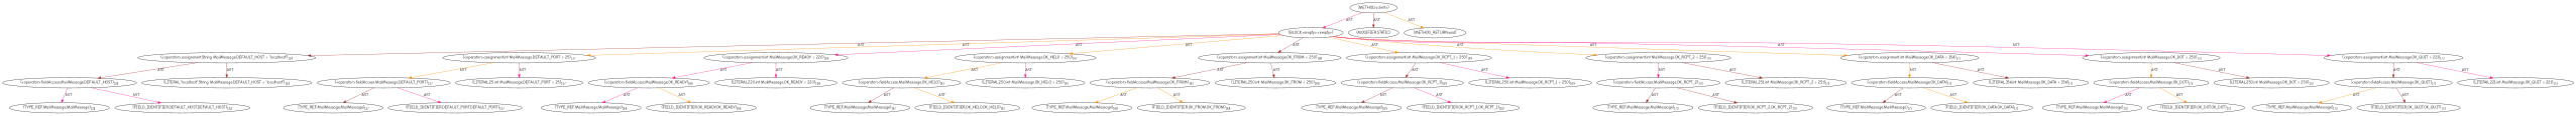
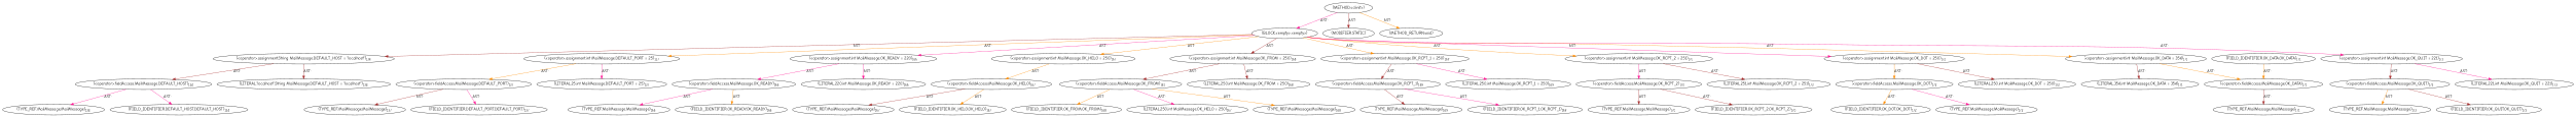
  digraph {
    fontname="Comic Neue"
    node [fontname="Comic Neue"]
    edge [color=brown fontname="Comic Neue"]
    n1 [label=<(METHOD,&lt;clinit&gt;)>]
    n2 [label=<(BLOCK,&lt;empty&gt;,&lt;empty&gt;)>]
    n3 [label=<(MODIFIER,STATIC)>]
    n4 [label=<(METHOD_RETURN,void)>]
    n5 [label=<(&lt;operator&gt;.assignment,String MailMessage.DEFAULT_HOST = &quot;localhost&quot;)<SUB>134</SUB>>]
    n6 [label=<(&lt;operator&gt;.assignment,int MailMessage.DEFAULT_PORT = 25)<SUB>137</SUB>>]
    n7 [label=<(&lt;operator&gt;.assignment,int MailMessage.OK_READY = 220)<SUB>166</SUB>>]
    n8 [label=<(&lt;operator&gt;.assignment,int MailMessage.OK_HELO = 250)<SUB>167</SUB>>]
    n9 [label=<(&lt;operator&gt;.assignment,int MailMessage.OK_FROM = 250)<SUB>168</SUB>>]
    n10 [label=<(&lt;operator&gt;.assignment,int MailMessage.OK_RCPT_1 = 250)<SUB>169</SUB>>]
    n11 [label=<(&lt;operator&gt;.assignment,int MailMessage.OK_RCPT_2 = 251)<SUB>170</SUB>>]
    n12 [label=<(&lt;operator&gt;.assignment,int MailMessage.OK_DATA = 354)<SUB>171</SUB>>]
    n13 [label=<(&lt;operator&gt;.assignment,int MailMessage.OK_DOT = 250)<SUB>172</SUB>>]
    n14 [label=<(&lt;operator&gt;.assignment,int MailMessage.OK_QUIT = 221)<SUB>173</SUB>>]
    n15 [label=<(&lt;operator&gt;.fieldAccess,MailMessage.DEFAULT_HOST)<SUB>134</SUB>>]
    n16 [label=<(LITERAL,&quot;localhost&quot;,String MailMessage.DEFAULT_HOST = &quot;localhost&quot;)<SUB>134</SUB>>]
    n17 [label=<(&lt;operator&gt;.fieldAccess,MailMessage.DEFAULT_PORT)<SUB>137</SUB>>]
    n18 [label=<(LITERAL,25,int MailMessage.DEFAULT_PORT = 25)<SUB>137</SUB>>]
    n19 [label=<(&lt;operator&gt;.fieldAccess,MailMessage.OK_READY)<SUB>166</SUB>>]
    n20 [label=<(LITERAL,220,int MailMessage.OK_READY = 220)<SUB>166</SUB>>]
    n21 [label=<(&lt;operator&gt;.fieldAccess,MailMessage.OK_HELO)<SUB>167</SUB>>]
    n22 [label=<(LITERAL,250,int MailMessage.OK_HELO = 250)<SUB>167</SUB>>]
    n23 [label=<(&lt;operator&gt;.fieldAccess,MailMessage.OK_FROM)<SUB>161</SUB>>]
    n24 [label=<(LITERAL,250,int MailMessage.OK_FROM = 250)<SUB>168</SUB>>]
    n25 [label=<(&lt;operator&gt;.fieldAccess,MailMessage.OK_RCPT_1)<SUB>169</SUB>>]
    n26 [label=<(LITERAL,250,int MailMessage.OK_RCPT_1 = 250)<SUB>169</SUB>>]
    n27 [label=<(&lt;operator&gt;.fieldAccess,MailMessage.OK_RCPT_2)<SUB>170</SUB>>]
    n28 [label=<(LITERAL,251,int MailMessage.OK_RCPT_2 = 251)<SUB>173</SUB>>]
    n29 [label=<(&lt;operator&gt;.fieldAccess,MailMessage.OK_DATA)<SUB>171</SUB>>]
    n30 [label=<(LITERAL,354,int MailMessage.OK_DATA = 354)<SUB>171</SUB>>]
    n31 [label=<(&lt;operator&gt;.fieldAccess,MailMessage.OK_DOT)<SUB>172</SUB>>]
    n32 [label=<(LITERAL,250,int MailMessage.OK_DOT = 250)<SUB>172</SUB>>]
    n33 [label=<(&lt;operator&gt;.fieldAccess,MailMessage.OK_QUIT)<SUB>173</SUB>>]
    n34 [label=<(LITERAL,221,int MailMessage.OK_QUIT = 221)<SUB>173</SUB>>]
    n35 [label=<(TYPE_REF,MailMessage,MailMessage)<SUB>134</SUB>>]
    n36 [label=<(FIELD_IDENTIFIER,DEFAULT_HOST,DEFAULT_HOST)<SUB>134</SUB>>]
    n37 [label=<(TYPE_REF,MailMessage,MailMessage)<SUB>137</SUB>>]
    n38 [label=<(FIELD_IDENTIFIER,DEFAULT_PORT,DEFAULT_PORT)<SUB>137</SUB>>]
    n39 [label=<(TYPE_REF,MailMessage,MailMessage)<SUB>166</SUB>>]
    n40 [label=<(FIELD_IDENTIFIER,OK_READY,OK_READY)<SUB>166</SUB>>]
    n41 [label=<(TYPE_REF,MailMessage,MailMessage)<SUB>167</SUB>>]
    n42 [label=<(FIELD_IDENTIFIER,OK_HELO,OK_HELO)<SUB>167</SUB>>]
    n43 [label=<(TYPE_REF,MailMessage,MailMessage)<SUB>168</SUB>>]
    n44 [label=<(FIELD_IDENTIFIER,OK_FROM,OK_FROM)<SUB>168</SUB>>]
    n45 [label=<(TYPE_REF,MailMessage,MailMessage)<SUB>169</SUB>>]
    n46 [label=<(FIELD_IDENTIFIER,OK_RCPT_1,OK_RCPT_1)<SUB>169</SUB>>]
    n47 [label=<(TYPE_REF,MailMessage,MailMessage)<SUB>170</SUB>>]
    n48 [label=<(FIELD_IDENTIFIER,OK_RCPT_2,OK_RCPT_2)<SUB>170</SUB>>]
    n49 [label=<(TYPE_REF,MailMessage,MailMessage)<SUB>171</SUB>>]
    n50 [label=<(FIELD_IDENTIFIER,OK_DATA,OK_DATA)<SUB>171</SUB>>]
    n51 [label=<(TYPE_REF,MailMessage,MailMessage)<SUB>172</SUB>>]
    n52 [label=<(FIELD_IDENTIFIER,OK_DOT,OK_DOT)<SUB>172</SUB>>]
    n53 [label=<(TYPE_REF,MailMessage,MailMessage)<SUB>173</SUB>>]
    n54 [label=<(FIELD_IDENTIFIER,OK_QUIT,OK_QUIT)<SUB>173</SUB>>]
    n1 -> n2 [color=deeppink label="AST: "]
    n1 -> n3 [label="AST: "]
    n1 -> n4 [color=darkorange label="AST: "]
    n2 -> n5 [label="AST: "]
    n2 -> n6 [color=darkorange label="AST: "]
    n2 -> n7 [color=deeppink label="AST: "]
    n2 -> n8 [color=darkorange label="AST: "]
    n2 -> n9 [label="AST: "]
    n2 -> n10 [color=darkorange label="AST: "]
    n2 -> n11 [color=darkorange label="AST: "]
    n2 -> n12 [color=darkorange label="AST: "]
    n2 -> n13 [color=deeppink label="AST: "]
    n2 -> n14 [color=deeppink label="AST: "]
    n5 -> n15 [label="AST: "]
    n5 -> n16 [label="AST: "]
    n6 -> n17 [color=darkorange label="AST: "]
    n6 -> n18 [color=deeppink label="AST: "]
    n7 -> n19 [color=deeppink label="AST: "]
    n7 -> n20 [color=deeppink label="AST: "]
    n8 -> n21 [color=darkorange label="AST: "]
-   n8 -> n22 [color=deeppink label="AST: "]
+   n23 -> n22 [color=deeppink label="AST: "]
    n9 -> n23 [label="AST: "]
    n9 -> n24 [label="AST: "]
    n10 -> n25 [label="AST: "]
    n10 -> n26 [color=deeppink label="AST: "]
    n11 -> n27 [color=deeppink label="AST: "]
    n11 -> n28 [label="AST: "]
    n12 -> n29 [color=darkorange label="AST: "]
    n12 -> n30 [label="AST: "]
    n13 -> n31 [color=darkorange label="AST: "]
    n13 -> n32 [label="AST: "]
    n14 -> n33 [label="AST: "]
    n14 -> n34 [color=deeppink label="AST: "]
    n15 -> n35 [color=deeppink label="AST: "]
    n15 -> n36 [color=deeppink label="AST: "]
    n17 -> n37 [label="AST: "]
    n17 -> n38 [color=deeppink label="AST: "]
    n19 -> n39 [color=deeppink label="AST: "]
    n19 -> n40 [color=darkorange label="AST: "]
    n21 -> n41 [label="AST: "]
    n21 -> n42 [color=darkorange label="AST: "]
    n23 -> n43 [color=darkorange label="AST: "]
    n23 -> n44 [color=darkorange label="AST: "]
    n25 -> n45 [label="AST: "]
    n25 -> n46 [color=deeppink label="AST: "]
    n27 -> n47 [label="AST: "]
    n27 -> n48 [label="AST: "]
    n29 -> n49 [label="AST: "]
-   n29 -> n50 [color=darkorange label="AST: "]
+   n50 -> n29 [color=darkorange label="AST: "]
    n31 -> n51 [color=deeppink label="AST: "]
    n31 -> n52 [color=darkorange label="AST: "]
    n33 -> n53 [color=darkorange label="AST: "]
    n33 -> n54 [label="AST: "]
  }
